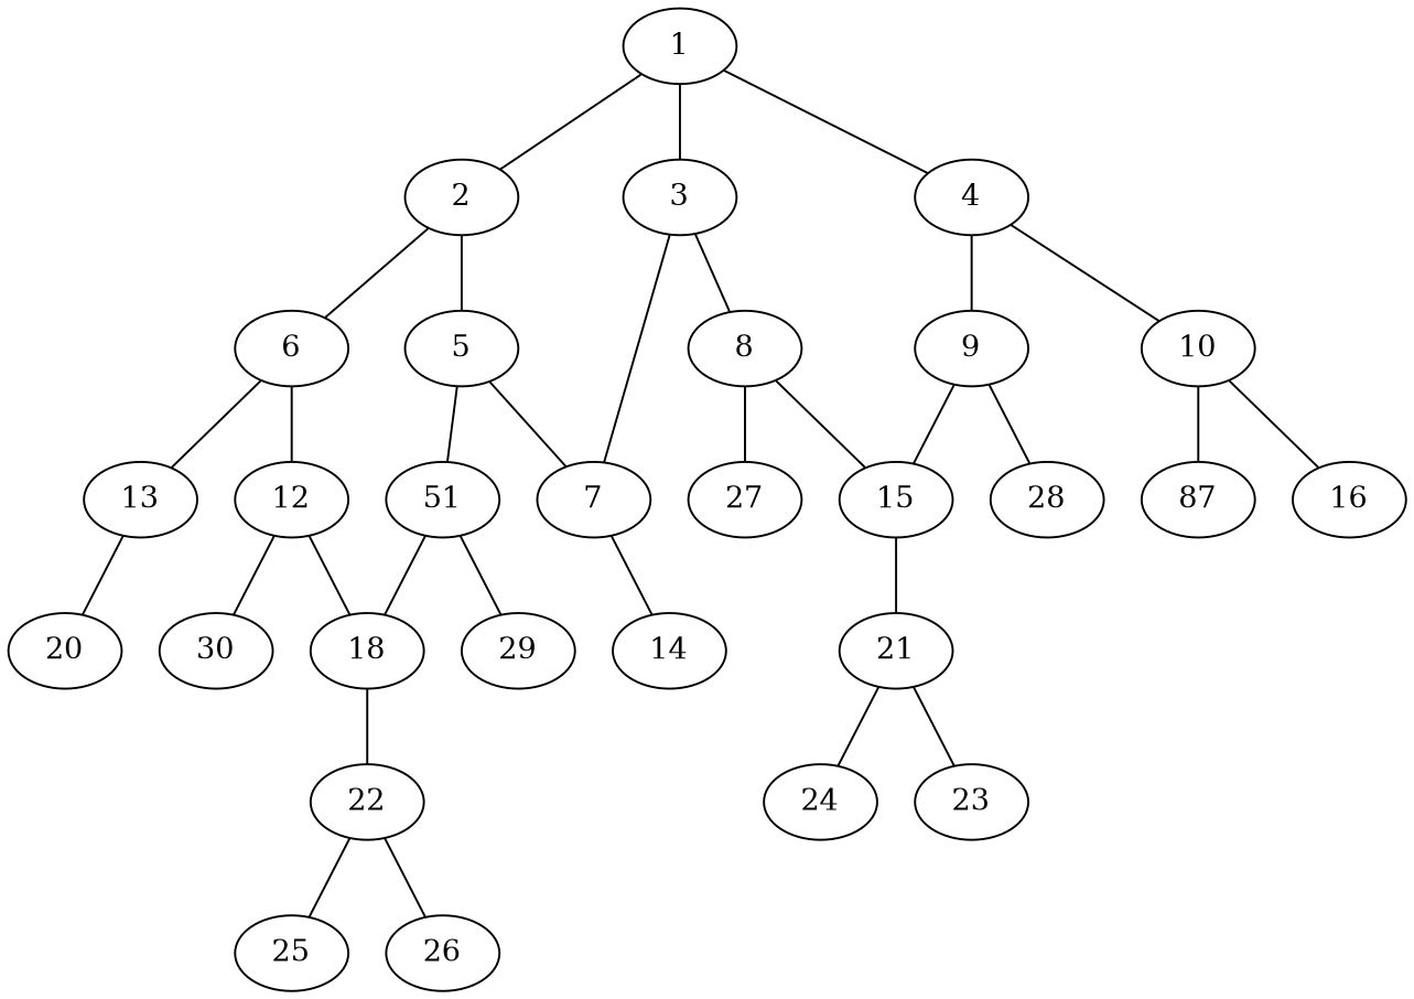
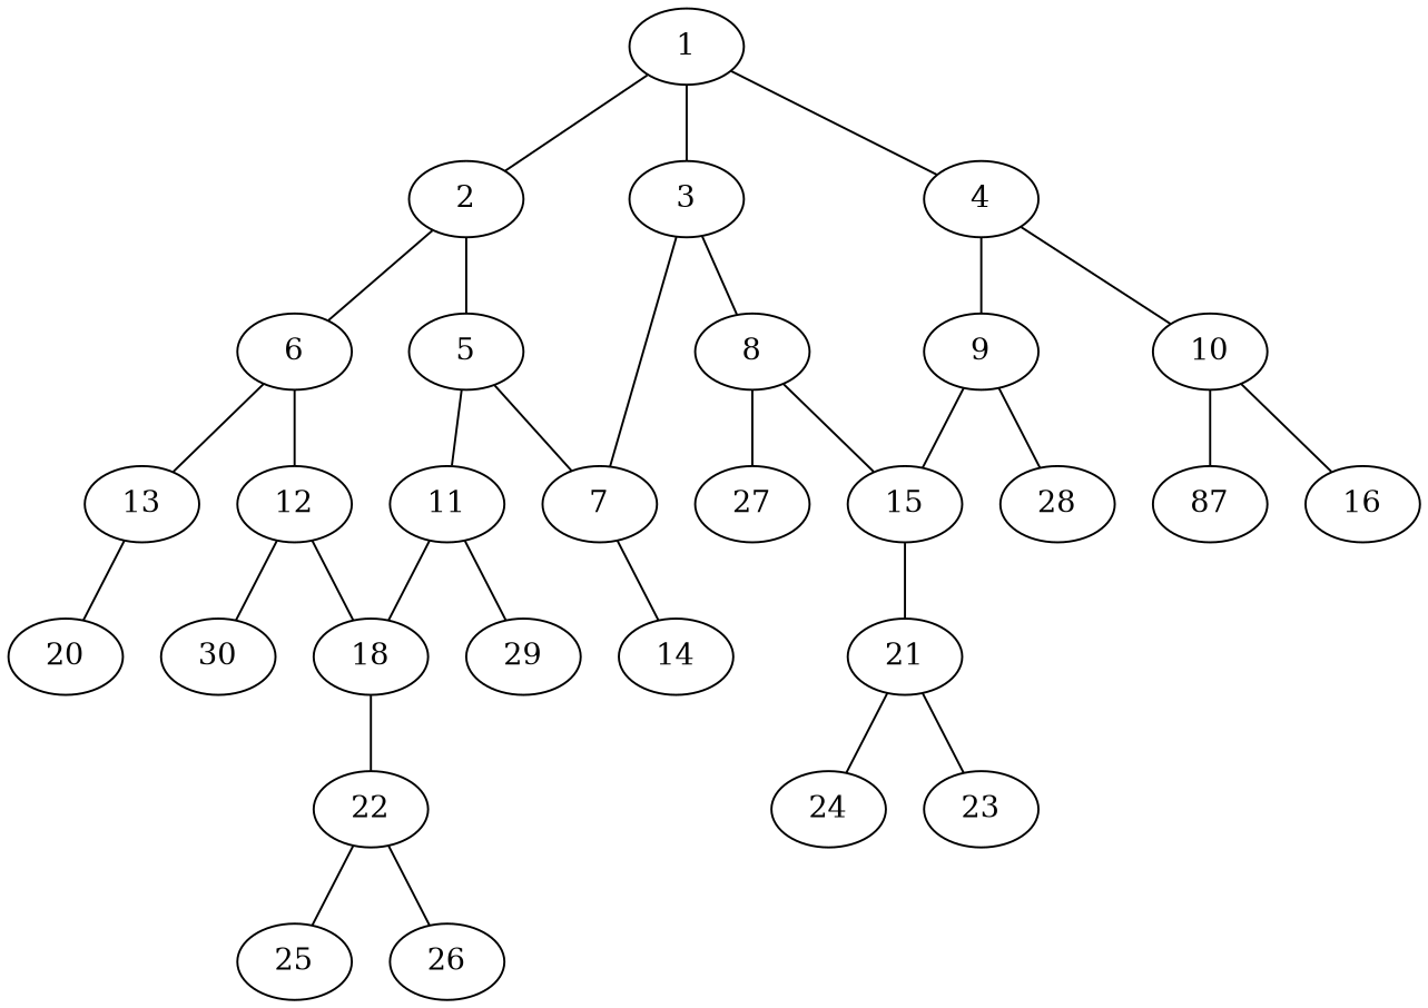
  graph {
    node [chem=C]
    edge [valence=1]
    1
    2
    3
    4
    5
    6
    7
    8
    9
    10 [chem=N]
-   11 [label=51]
+   11
    12
    13 [chem=N]
    14 [chem=O]
    15
    27 [chem=H]
    28 [chem=H]
    16 [chem=O]
    n19 [chem=O label=87]
    18
    29 [chem=H]
    30 [chem=H]
    20 [chem=O]
    21 [chem=N]
    22 [chem=N]
    23 [chem=O]
    24 [chem=O]
    25 [chem=O]
    26 [chem=O]
    1 -- 2
    1 -- 3 [valence=2]
    1 -- 4
    2 -- 5 [valence=2]
    2 -- 6
    3 -- 7
    3 -- 8
    4 -- 9 [valence=2]
    4 -- 10
    5 -- 7
    5 -- 11
    6 -- 12 [valence=2]
    6 -- 13
    7 -- 14 [valence=2]
    8 -- 15 [valence=2]
    8 -- 27
    9 -- 15
    9 -- 28
    10 -- 16 [valence=2]
    10 -- n19
    11 -- 18 [valence=2]
    11 -- 29
    12 -- 18
    12 -- 30
    13 -- 20
    15 -- 21
    18 -- 22
    21 -- 23 [valence=2]
    21 -- 24
    22 -- 25 [valence=2]
    22 -- 26
  }
